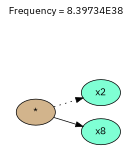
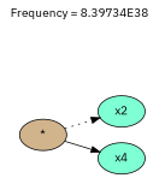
  strict digraph {
    label=<Frequency = 8.39734E38  <br/> <br/> <br/>>
    labelloc=t
    rankdir=LR
    fontname="IBM Plex Sans"
    node [fillcolor=aquamarine style=filled fontname="IBM Plex Sans"]
    edge [fontname="IBM Plex Sans"]
    n1 [fillcolor=tan label="*"]
    n2 [label=x2]
-   n3 [label=x8]
+   n3 [label=x4]
    n1 -> n2 [style=dotted]
    n1 -> n3 [style=solid]
  }
